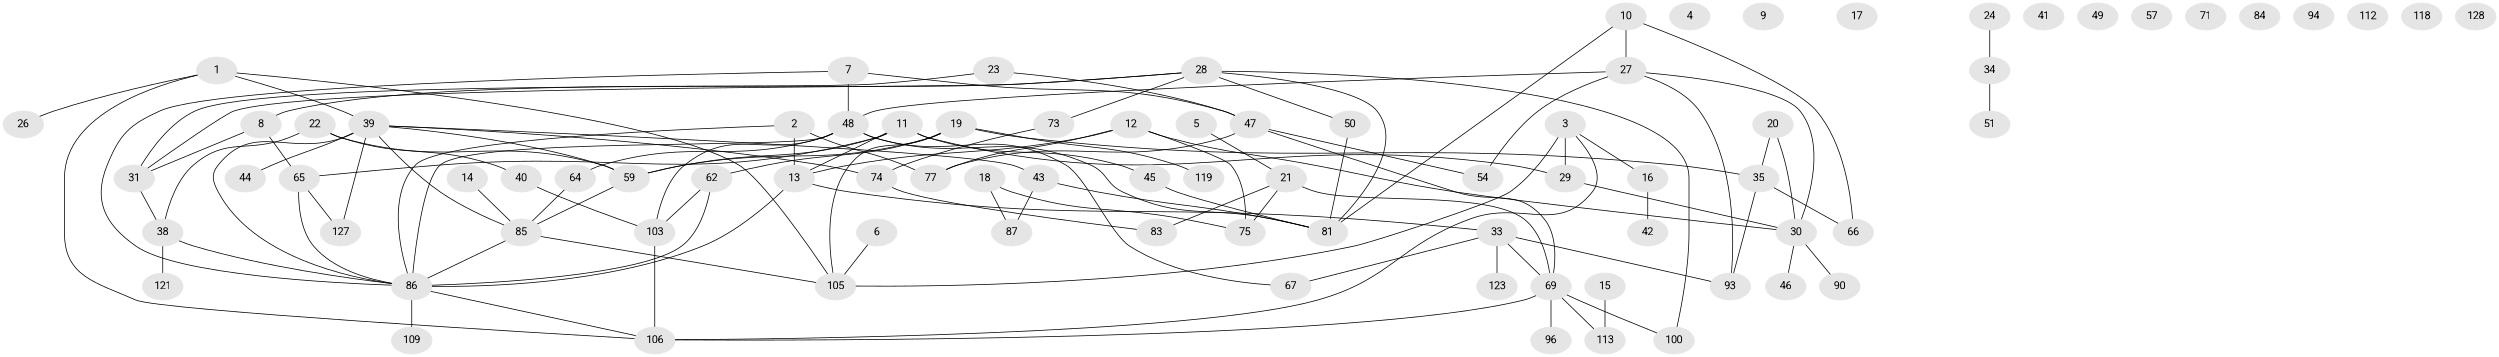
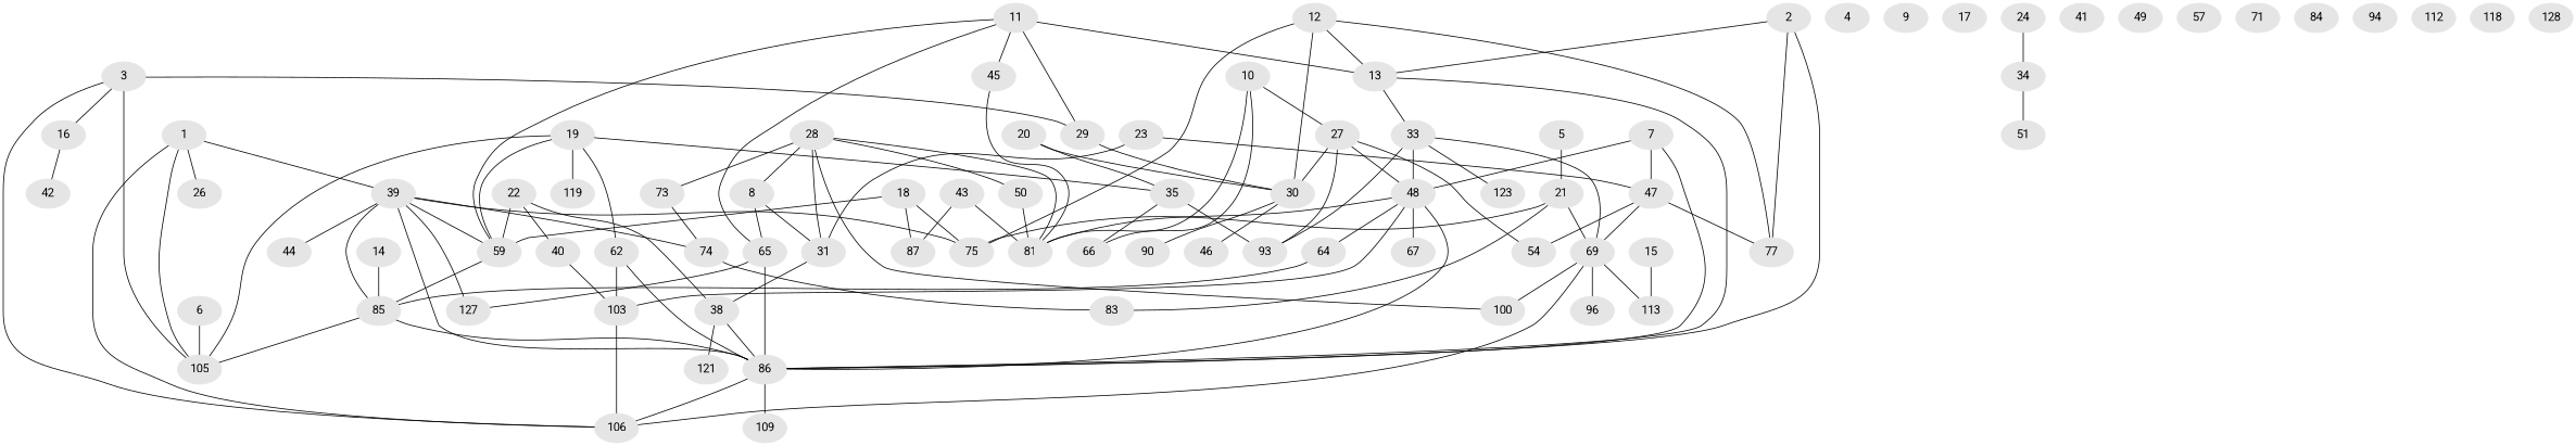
  graph {
    fontname=Roboto
    node [color=gray90 fontname=Roboto style=filled]
    edge [fontname=Roboto]
    1 [super="+116"]
    26
    39 [super="+126"]
    105 [super="+107"]
    106
    86 [super="+122"]
    59 [super="+102"]
    75
    85 [super="+125"]
    44 [super="+95"]
    74
    127
    87 [super="+108"]
    2 [super="+117"]
    13 [super="+25"]
    77
    33 [super="+92"]
    109
    3 [super="+61"]
    16 [super="+104"]
    29 [super="+37"]
    42
    30 [super="+91"]
    4
    21 [super="+79"]
    69 [super="+124"]
    83
    5
    6 [super="+80"]
    7 [super="+36"]
    47 [super="+60"]
    48 [super="+68"]
    54 [super="+88"]
    81 [super="+97"]
    103 [super="+114"]
    64
    67
    31 [super="+58"]
    38 [super="+53"]
    8
    65 [super="+89"]
    9
    10 [super="+55"]
    27 [super="+99"]
    66
    93 [super="+129"]
    11 [super="+52"]
    45
    12 [super="+82"]
    46
    90 [super="+110"]
    123
    14
    15
    113
    17
    18 [super="+32"]
    19 [super="+63"]
    35
    62 [super="+70"]
    119 [super="+120"]
    20
    100
    96 [super="+98"]
    22 [super="+56"]
    40
    121
    23 [super="+111"]
    34 [super="+115"]
    51
    24
    28 [super="+78"]
    50
    73
    41 [super="+101"]
    43
    49
    57 [super="+76"]
    71
    84
    94
    112
    118
    128
    1 -- 26
    1 -- 39
    1 -- 105
    1 -- 106
    39 -- 86
    39 -- 59
-   39 -- 43
+   39 -- 75
    39 -- 85
    39 -- 44
    39 -- 74
    39 -- 127 [weight=2]
    86 -- 106
    86 -- 109
    59 -- 85
    85 -- 105
    85 -- 86
    74 -- 83
    2 -- 86
    2 -- 13
    2 -- 77
    13 -- 86
    13 -- 33
    33 -- 69
-   33 -- 67
+   33 -- 48
    33 -- 93
    33 -- 123
    3 -- 105
    3 -- 106
    3 -- 16
    3 -- 29 [weight=2]
    16 -- 42
    29 -- 30
    30 -- 46
    30 -- 90
    21 -- 75
    21 -- 69
    21 -- 83
    69 -- 106
    69 -- 113
    69 -- 100
    69 -- 96
    5 -- 21
    6 -- 105
    7 -- 86
    7 -- 47
    7 -- 48
    47 -- 77
    47 -- 69
    47 -- 54
    48 -- 86
    48 -- 81
    48 -- 103
    48 -- 64
    48 -- 67
    103 -- 106
    64 -- 85
    31 -- 38
    38 -- 86
    38 -- 121
    8 -- 31
    8 -- 65
    65 -- 86
    65 -- 127
    10 -- 81
    10 -- 27
    10 -- 66
    27 -- 30
    27 -- 48
    27 -- 54
    27 -- 93
    11 -- 59
    11 -- 13 [weight=2]
    11 -- 29
    11 -- 65
    11 -- 45
    45 -- 81
    12 -- 75
    12 -- 13
    12 -- 77
    12 -- 30
    14 -- 85
    15 -- 113
+   18 -- 59
    18 -- 75
    18 -- 87
    19 -- 105
    19 -- 59
    19 -- 35
    19 -- 62
    19 -- 119
    35 -- 66
    35 -- 93
    62 -- 86
    62 -- 103
    20 -- 30
    20 -- 35
    22 -- 59
    22 -- 38
    22 -- 40
    40 -- 103
    23 -- 47
    23 -- 31
    34 -- 51
    24 -- 34
    28 -- 81
    28 -- 31
    28 -- 8
    28 -- 100
    28 -- 50
    28 -- 73
    50 -- 81
    73 -- 74
    43 -- 87
    43 -- 81
  }
